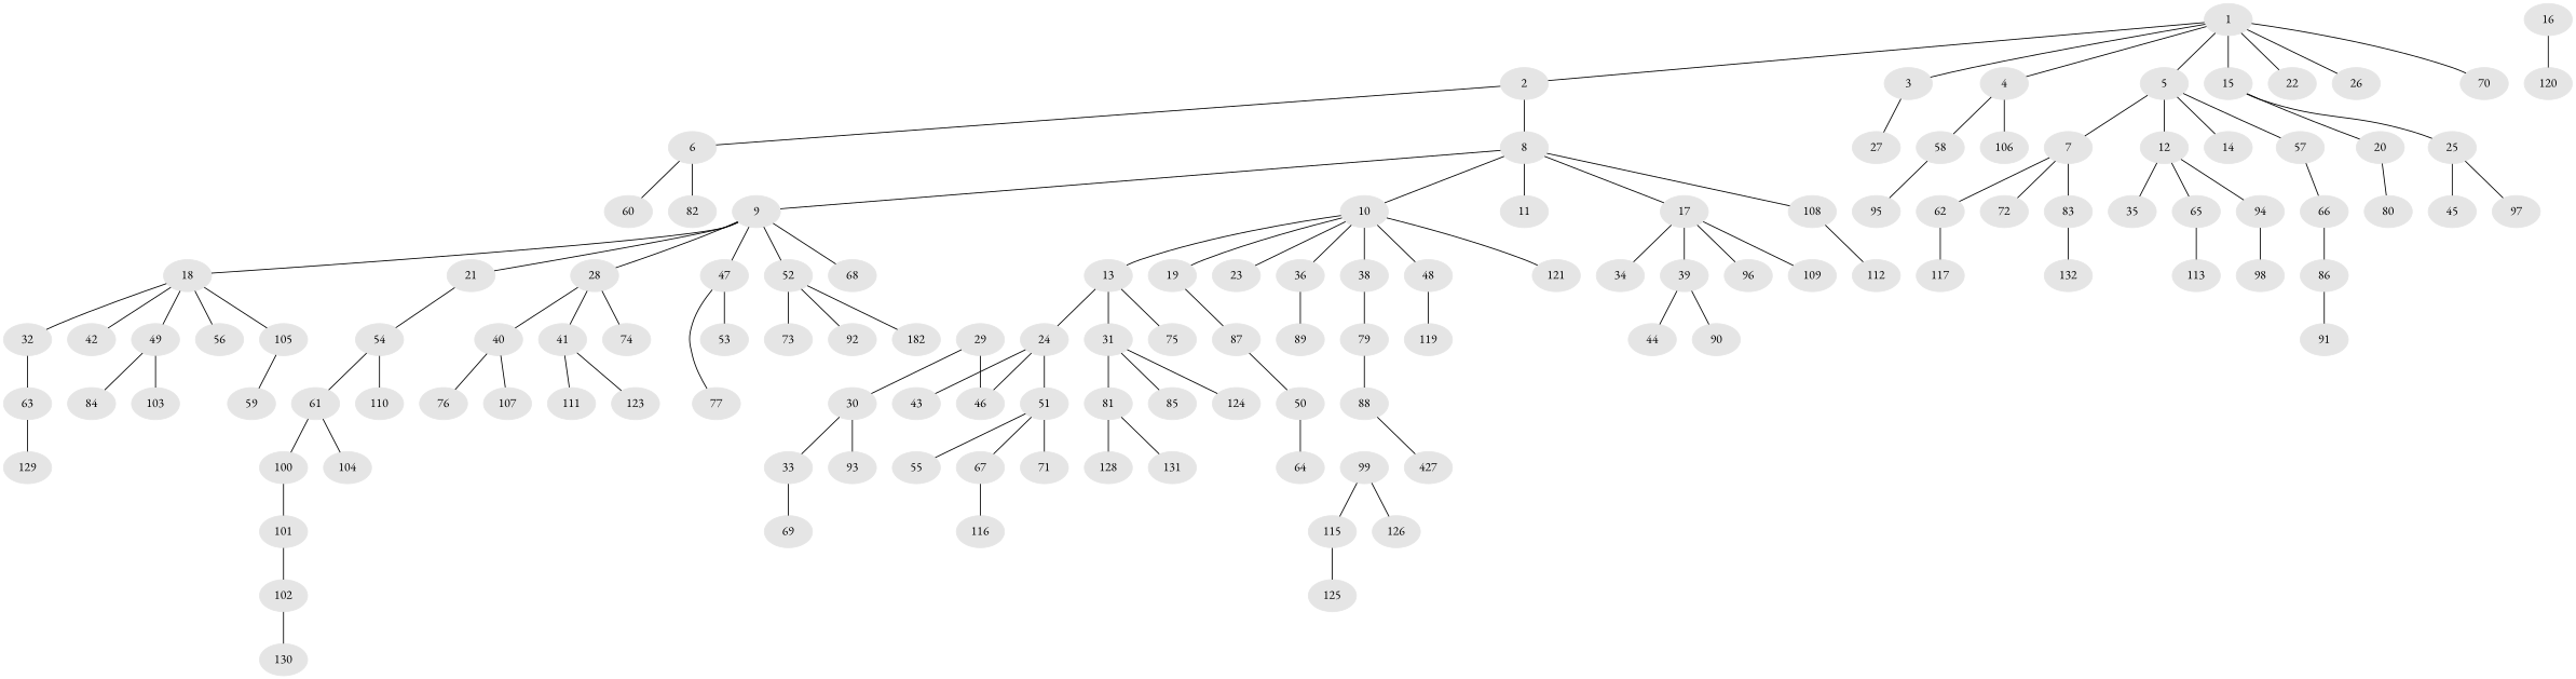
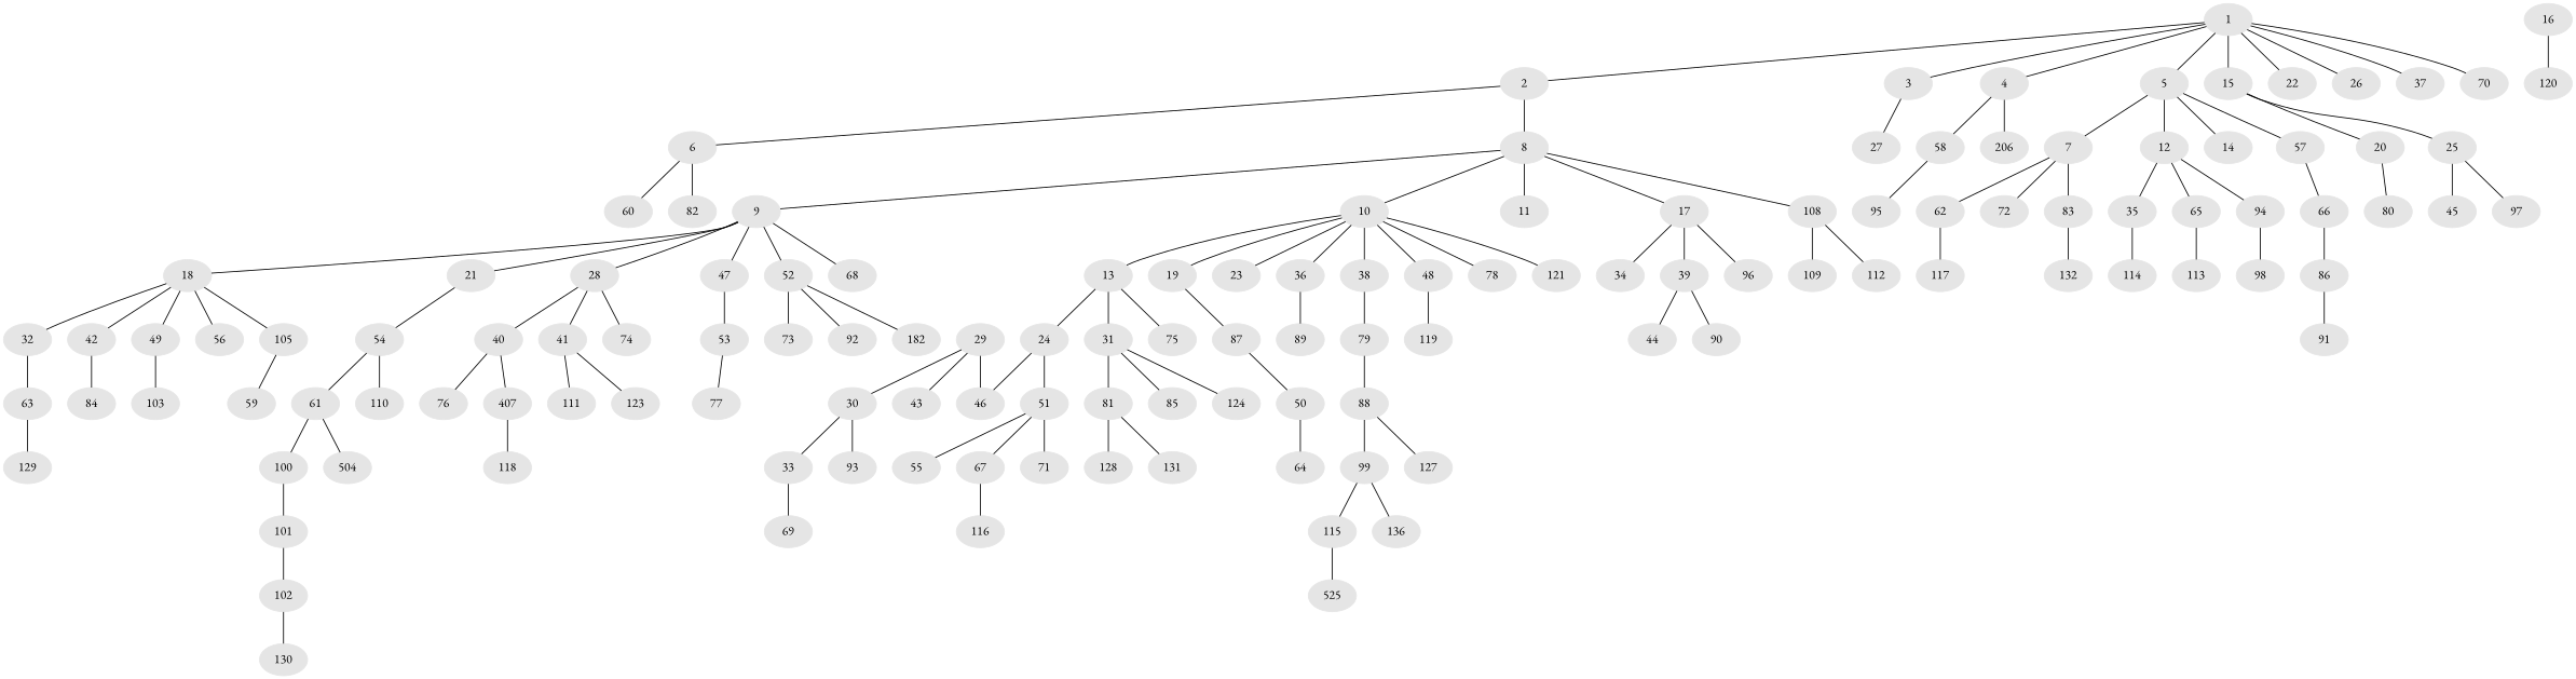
  graph {
    fontname="EB Garamond"
    node [color=gray90 fontname="EB Garamond" style=filled]
    edge [fontname="EB Garamond"]
    1
    2
    3
    4
    5
    15
    22
    26
+   37
    70
    6
    8
    27
    58
-   106
+   106 [label=206]
    7
    12
    14
    57
    20
    25
    60
    82
    9
    10
    11
    17
    108
    16
    120
    95
    62
    72
    83
    35
    65
    94
    66
    117
    132
    18
    21
    28
    47
    52
    68
    13
    19
    23
    36
    38
    48
+   78
    121
    34
    39
    96
    109
    112
    32
    42
    49
    56
    105
    54
    40
    41
    74
    53
    73
    92
    n72 [label=182]
    24
    31
    75
    87
    89
    79
    119
+   114
    113
    98
    43
    51
    46
    81
    85
    124
    80
    45
    97
    44
    90
    63
    84
    103
    59
    50
    61
    110
    64
    29
    30
    55
    67
    71
    76
-   107
+   107 [label=407]
    111
    123
    33
    93
    69
    128
    131
    129
    88
+   118
    77
    116
    100
-   104
+   104 [label=504]
    86
    101
    91
    99
-   127 [label=427]
+   127
    115
-   126
-   125
+   126 [label=136]
+   125 [label=525]
    102
    130
    1 -- 2
    1 -- 3
    1 -- 4
    1 -- 5
    1 -- 15
    1 -- 22
    1 -- 26
+   1 -- 37
    1 -- 70
    2 -- 6
    2 -- 8
    3 -- 27
    4 -- 58
    4 -- 106
    5 -- 7
    5 -- 12
    5 -- 14
    5 -- 57
    15 -- 20
    15 -- 25
    6 -- 60
    6 -- 82
    8 -- 9
    8 -- 10
    8 -- 11
    8 -- 17
    8 -- 108
    58 -- 95
    7 -- 62
    7 -- 72
    7 -- 83
    12 -- 35
    12 -- 65
    12 -- 94
    57 -- 66
    20 -- 80
    25 -- 45
    25 -- 97
    9 -- 18
    9 -- 21
    9 -- 28
    9 -- 47
    9 -- 52
    9 -- 68
    10 -- 13
    10 -- 19
    10 -- 23
    10 -- 36
    10 -- 38
    10 -- 48
+   10 -- 78
    10 -- 121
    17 -- 34
    17 -- 39
    17 -- 96
-   17 -- 109
+   108 -- 109
    108 -- 112
    16 -- 120
    62 -- 117
    83 -- 132
+   35 -- 114
    65 -- 113
    94 -- 98
    66 -- 86
    18 -- 32
    18 -- 42
    18 -- 49
    18 -- 56
    18 -- 105
    21 -- 54
    28 -- 40
    28 -- 41
    28 -- 74
    47 -- 53
    52 -- 73
    52 -- 92
    52 -- n72
    13 -- 24
    13 -- 31
    13 -- 75
    19 -- 87
    36 -- 89
    38 -- 79
    48 -- 119
    39 -- 44
    39 -- 90
    32 -- 63
-   49 -- 84
+   42 -- 84
    49 -- 103
    105 -- 59
    54 -- 61
    54 -- 110
    40 -- 76
    40 -- 107
    41 -- 111
    41 -- 123
-   47 -- 77
-   24 -- 43
+   53 -- 77
+   29 -- 43
    24 -- 51
    24 -- 46
    31 -- 81
    31 -- 85
    31 -- 124
    87 -- 50
    79 -- 88
    51 -- 55
    51 -- 67
    51 -- 71
    81 -- 128
    81 -- 131
    63 -- 129
    50 -- 64
    61 -- 100
    61 -- 104
    29 -- 46
    29 -- 30
    30 -- 33
    30 -- 93
    67 -- 116
+   107 -- 118
    33 -- 69
+   88 -- 99
    88 -- 127
    100 -- 101
    86 -- 91
    101 -- 102
    99 -- 115
    99 -- 126
    115 -- 125
    102 -- 130
  }
